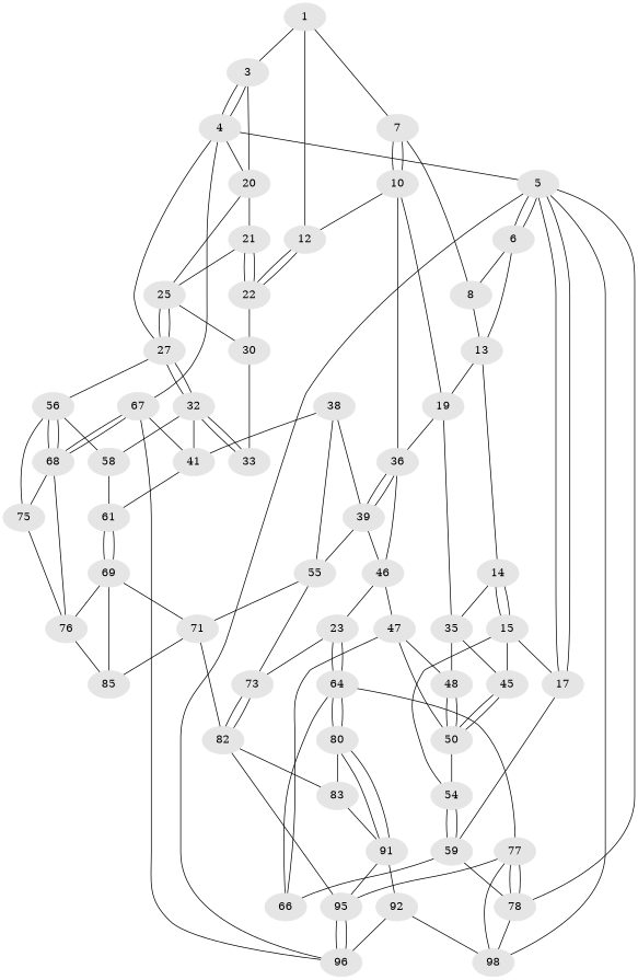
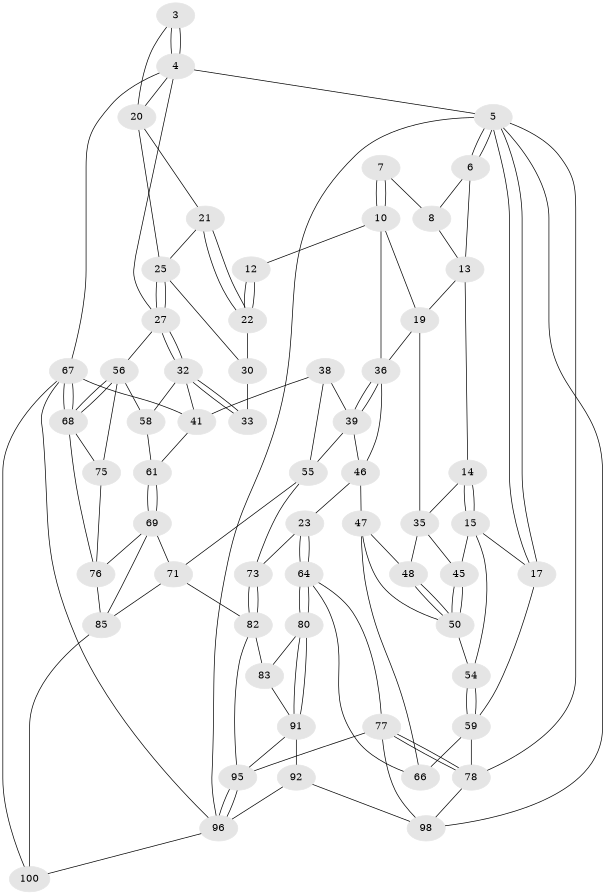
  graph {
    node [color=gray90 style=filled]
-   1 [super="+2"]
    3
    7
    12
    4 [super="+23"]
    20 [super="+24"]
    8
    10 [super="+11"]
    22 [super="+29"]
    5 [super="+87"]
    27 [super="+28"]
    67
    21
    25 [super="+26"]
    6 [super="+9"]
    17
    78 [super="+86"]
    96 [super="+101"]
    98 [super="+99"]
    32 [super="+49"]
    56 [super="+57"]
    41 [super="+42"]
    68 [super="+79"]
+   100
    13 [super="+18"]
    59 [super="+60"]
    19 [super="+34"]
    14
    36 [super="+37"]
    35 [super="+44"]
    39 [super="+51"]
    46 [super="+52"]
    30 [super="+31"]
    15 [super="+16"]
    45
    54
    48
    50 [super="+53"]
    66
    33 [super="+40"]
    38 [super="+43"]
    55 [super="+72"]
    58
    75
    61
    47 [super="+62"]
    n47 [label=23]
    71 [super="+88"]
    73 [super="+74"]
    69 [super="+70"]
    64 [super="+65"]
    85 [super="+90"]
    82 [super="+89"]
    76 [super="+84"]
    77 [super="+93"]
    80 [super="+81"]
    95
    83
    91 [super="+94"]
    92 [super="+97"]
-   1 -- 3
-   1 -- 7
-   1 -- 12
    3 -- 4
    3 -- 4
    3 -- 20
    7 -- 8
    7 -- 10
    7 -- 10
    12 -- 22
    12 -- 22
    4 -- 20
    4 -- 5
    4 -- 27
    4 -- 67
    20 -- 21
    20 -- 25
    8 -- 13
    10 -- 12
    10 -- 19
    10 -- 36
    22 -- 30
    5 -- 6
    5 -- 6
    5 -- 17
    5 -- 17
    5 -- 78
    5 -- 96
    5 -- 98
    27 -- 32
    27 -- 32
    27 -- 56
    67 -- 96
    67 -- 41
    67 -- 68
    67 -- 68
+   67 -- 100
    21 -- 22
    21 -- 22
    21 -- 25
    25 -- 27
    25 -- 27
    25 -- 30
    6 -- 8
    6 -- 13
    17 -- 59
    78 -- 98
+   96 -- 100
    32 -- 41
    32 -- 33
    32 -- 33
    32 -- 58
    56 -- 68
    56 -- 68
    56 -- 58
    56 -- 75
    41 -- 61
    68 -- 75
    68 -- 76
    13 -- 19
    13 -- 14
    59 -- 78
    59 -- 66
    19 -- 36
    19 -- 35
    14 -- 35
    14 -- 15
    14 -- 15
    36 -- 39
    36 -- 39
    36 -- 46
    35 -- 45
    35 -- 48
    39 -- 46
    39 -- 55
    46 -- 47
    46 -- n47
    30 -- 33 [weight=2]
    15 -- 17
    15 -- 45
    15 -- 54
    45 -- 50
    45 -- 50
    54 -- 59
    54 -- 59
    48 -- 50
    48 -- 50
    50 -- 54
    38 -- 41
    38 -- 39
    38 -- 55
    55 -- 71
    55 -- 73
    58 -- 61
    75 -- 76
    61 -- 69
    61 -- 69
    47 -- 48
    47 -- 50
    47 -- 66
    n47 -- 73
    n47 -- 64
    n47 -- 64
    71 -- 85
    71 -- 82
    73 -- 82
    73 -- 82
    69 -- 71
    69 -- 85
    69 -- 76
    64 -- 66
    64 -- 77
    64 -- 80
    64 -- 80
+   85 -- 100
    82 -- 95
    82 -- 83
    76 -- 85
    77 -- 78
    77 -- 78
    77 -- 98
    77 -- 95
    80 -- 83
    80 -- 91
    80 -- 91
    95 -- 96
    95 -- 96
    83 -- 91
    91 -- 95
    91 -- 92
    92 -- 96
    92 -- 98
  }
